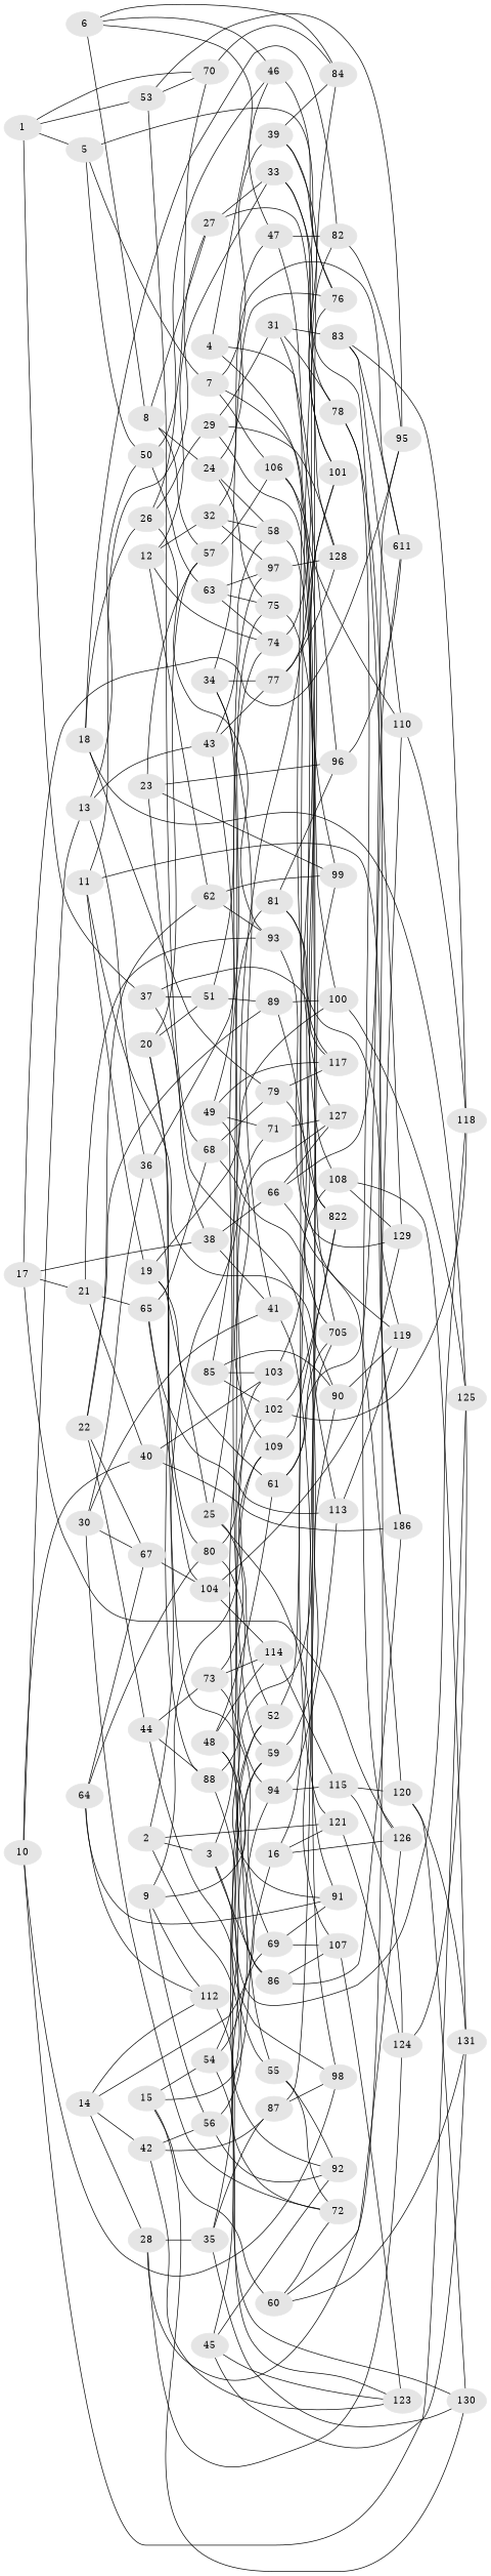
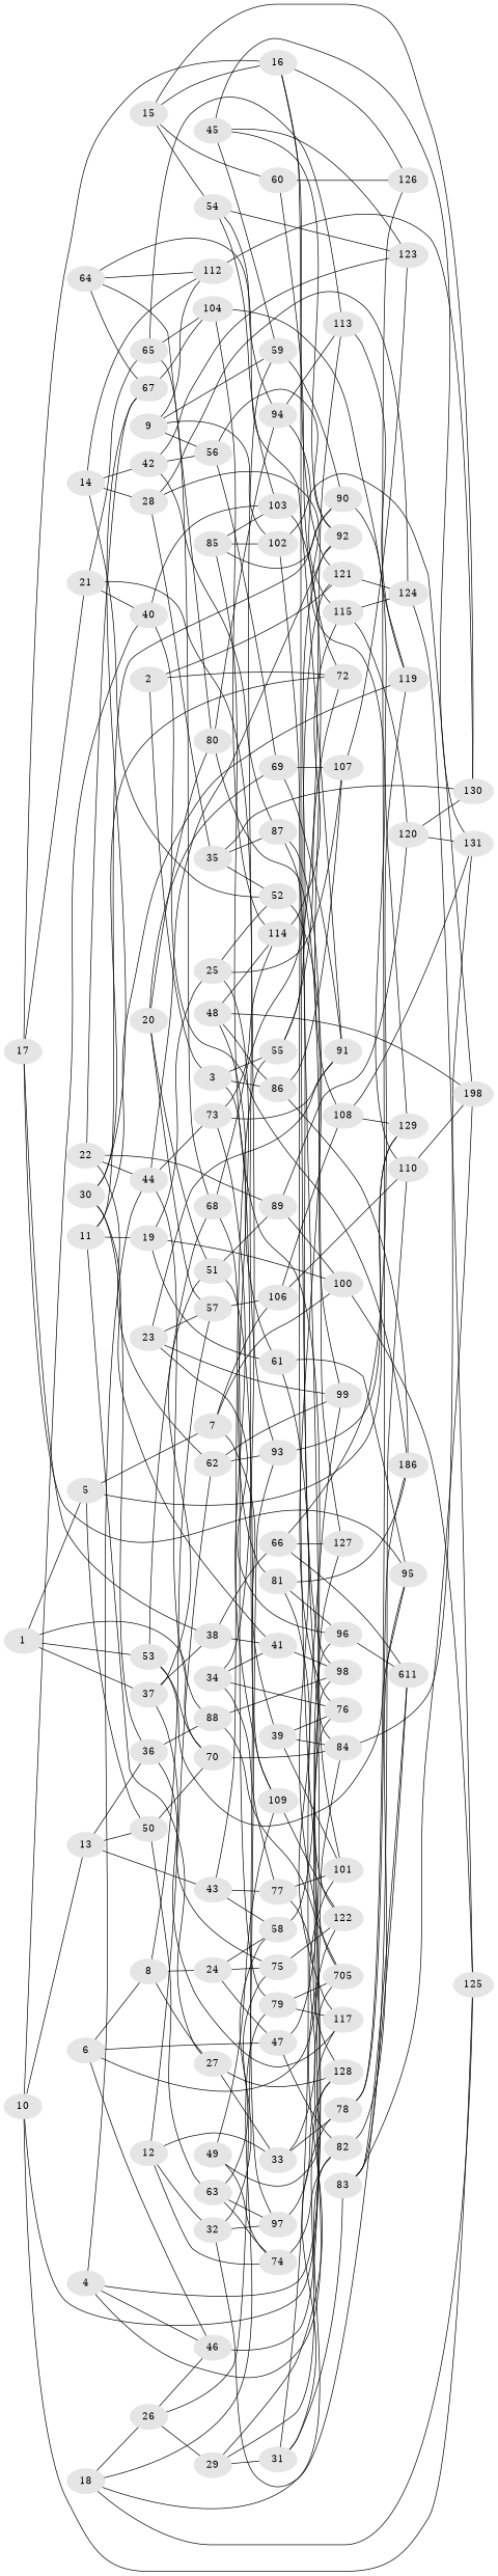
  graph {
    rankdir=LR
    node [color=gray90 style=filled]
    1
    5
    37
    53
    70
    7
    50
    129
    38
    51
    117
    95
    68
    84
    2
    3
-   71
    72
    121
    55
    86
    109
    127
    124
    92
    107
    n27 [label=186]
-   122 [label=822]
+   122
    4
    44
    46
    96
    n33 [label=705]
    88
    73
    76
    n37 [label=611]
    39
    100
    106
    63
    6
    8
    47
    24
    27
    57
    82
    101
    125
    110
    108
    58
    75
    33
    128
    9
    56
    59
    102
    112
    69
    90
-   118
+   118 [label=198]
    130
    10
    13
    40
    98
    36
    43
    103
    11
    19
    119
    25
    61
    12
    32
    62
    74
    97
    78
    93
    99
    77
    14
    28
    42
    52
    35
    87
    123
    15
    16
    54
    60
    126
    94
    131
    17
    21
    65
    41
    66
    18
    26
    79
    29
    81
    20
    80
    89
    91
    104
    113
    22
    67
    120
    23
    31
    83
    30
    34
    45
    48
    114
    115
    49
    64
    85
    1 -- 5
    1 -- 37
    1 -- 53
    1 -- 70
    5 -- 7
    5 -- 50
    5 -- 129
    37 -- 38
    37 -- 51
    37 -- 117
    53 -- 70
    53 -- 95
    53 -- 68
    70 -- 84
    7 -- 39
    7 -- 100
    7 -- 106
    50 -- 70
    50 -- 63
    38 -- 41
    38 -- 66
    51 -- 97
    51 -- 89
    68 -- 79
    68 -- 113
    2 -- 3
-   2 -- 71
    2 -- 72
    2 -- 121
    3 -- 55
    3 -- 86
    3 -- 109
-   71 -- 127
    121 -- 124
    55 -- 72
    55 -- 92
    86 -- 107
    86 -- n27
    109 -- 122
    124 -- 125
    107 -- 123
+   4 -- 44
    4 -- 46
    4 -- 96
    4 -- n33
    44 -- 92
    44 -- 88
    44 -- 73
    46 -- 76
    96 -- n37
    88 -- n33
    88 -- 98
    73 -- 109
    73 -- 91
    73 -- 114
    39 -- 84
    39 -- 76
    39 -- 101
    100 -- 125
    106 -- 110
    106 -- 108
    63 -- 75
    63 -- 74
    63 -- 97
    6 -- 84
    6 -- 46
    6 -- 8
    6 -- 47
    8 -- 24
    8 -- 27
    8 -- 57
    47 -- 127
    47 -- 82
    24 -- 47
    24 -- 58
    24 -- 75
    27 -- 33
    27 -- 128
    57 -- 106
    82 -- 95
    110 -- 118
    108 -- 129
    108 -- 131
    58 -- 121
    75 -- 122
    33 -- 101
    33 -- 78
    9 -- 56
    9 -- 59
    9 -- 102
    9 -- 112
    56 -- 92
    56 -- 69
    59 -- 90
    102 -- 122
    102 -- 118
    112 -- 130
    69 -- 107
    69 -- 91
    90 -- 119
    10 -- 125
    10 -- 13
    10 -- 40
    10 -- 98
    13 -- 50
    13 -- 36
    13 -- 43
    40 -- n27
    40 -- 103
    36 -- 88
    36 -- 75
    43 -- 55
    43 -- 58
    43 -- 77
    103 -- 108
    11 -- 27
    11 -- 90
    11 -- 19
    11 -- 119
    19 -- 100
    19 -- 25
    19 -- 61
    25 -- 107
    25 -- 52
    25 -- 81
    61 -- 95
    61 -- n33
    12 -- 33
    12 -- 32
    12 -- 62
    12 -- 74
    32 -- n37
    32 -- 58
    32 -- 97
    62 -- 93
    62 -- 99
    74 -- 82
    97 -- 128
    78 -- n27
    78 -- 126
    93 -- 129
    77 -- 101
    77 -- 128
    14 -- 112
    14 -- 28
    14 -- 42
    14 -- 52
    28 -- 124
    28 -- 110
    28 -- 35
    42 -- 56
    42 -- 87
    42 -- 123
    52 -- 76
    35 -- 130
    35 -- 52
    35 -- 87
    87 -- 98
    87 -- 99
    15 -- 130
    15 -- 16
    15 -- 54
    15 -- 60
    16 -- 84
    16 -- 121
    16 -- 126
    54 -- 103
    54 -- 123
    54 -- 94
    60 -- 72
    60 -- 126
-   60 -- 131
+   84 -- 131
    94 -- 113
    94 -- 115
    17 -- 38
    17 -- 95
-   17 -- 126
+   17 -- 16
    17 -- 21
    21 -- 40
    21 -- 93
    21 -- 65
    65 -- 68
    65 -- 104
    65 -- 113
    41 -- 98
    66 -- 127
    66 -- n37
    66 -- 119
    18 -- 82
    18 -- 125
    18 -- 26
    18 -- 79
    26 -- 46
    26 -- 93
    26 -- 29
    79 -- 117
    79 -- n33
    29 -- 122
    29 -- 128
    29 -- 31
    81 -- 117
    81 -- n27
    81 -- 96
    20 -- 51
    20 -- 57
    20 -- 69
    20 -- 80
    80 -- 127
    80 -- 94
    89 -- 100
    89 -- 120
    104 -- 129
    104 -- 114
    113 -- 119
    22 -- 44
    22 -- 62
    22 -- 89
    22 -- 67
    67 -- 104
    120 -- 130
    120 -- 131
    23 -- 96
    23 -- 57
    23 -- 99
    23 -- 91
    31 -- 78
    31 -- 99
    31 -- 83
    83 -- n37
    83 -- 110
    83 -- 118
    30 -- 72
    30 -- 36
    30 -- 41
    30 -- 67
    34 -- 76
    34 -- 59
    34 -- 77
    34 -- 41
    45 -- 92
    45 -- 59
    45 -- 123
    45 -- 131
    48 -- 86
    48 -- 118
    48 -- 61
    48 -- 114
    114 -- 115
    115 -- 124
    115 -- 120
    49 -- 117
-   49 -- 71
    49 -- 109
    49 -- 74
    64 -- 112
    64 -- 80
    64 -- 91
    64 -- 67
    85 -- 101
    85 -- 102
    85 -- 90
    85 -- 103
  }
